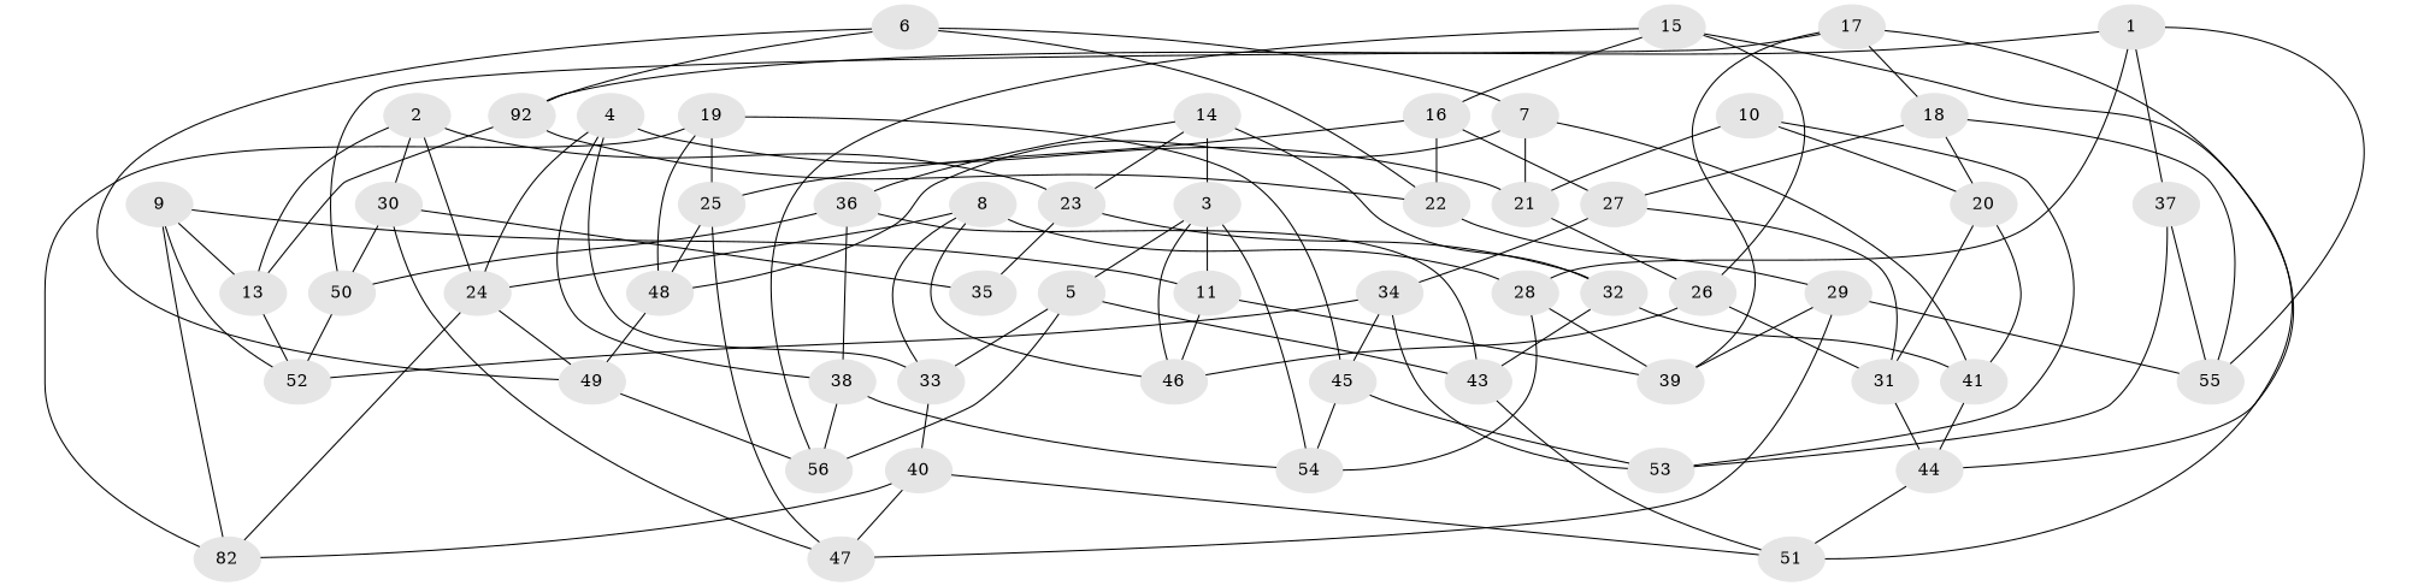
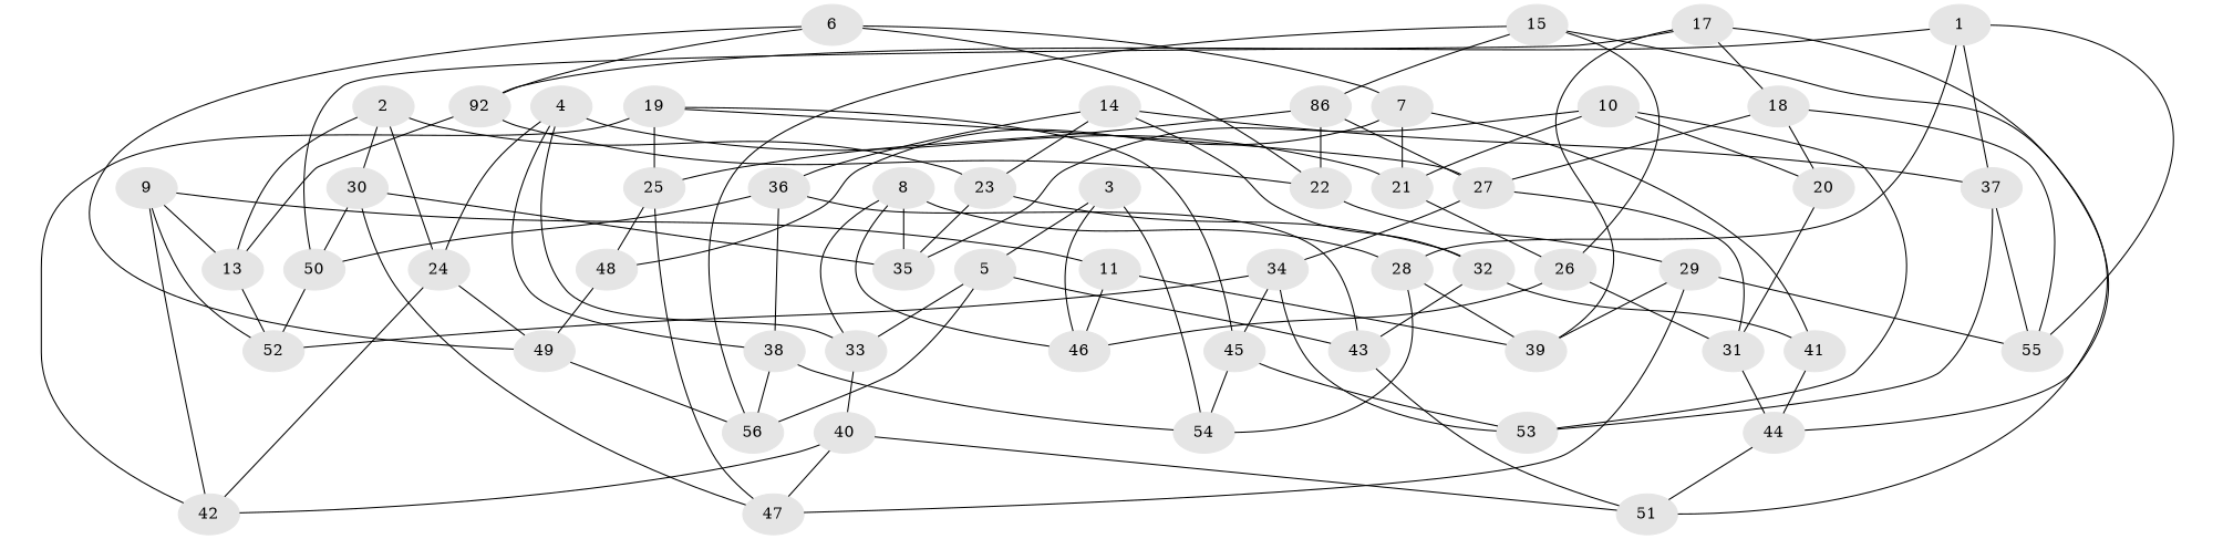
  graph {
    node [color=gray90 style=filled]
    n1 [label=92]
    1
    28
    37
    55
    13
    22
    54
    39
    53
    2
    23
    24
    30
    52
    35
    32
    49
-   42 [label=82]
+   42
    50
    47
    3
    5
    11
    46
    33
    43
    56
    4
    21
    38
    26
    40
    51
    6
    7
    41
    48
    29
    44
    8
    9
    10
    20
    31
    14
    36
    15
-   16
+   16 [label=86]
    25
    27
    34
    17
    18
    19
    45
    n1 -- 13
    n1 -- 22
    1 -- n1
    1 -- 28
    1 -- 37
    1 -- 55
    28 -- 54
    28 -- 39
    37 -- 55
    37 -- 53
    13 -- 52
    22 -- 29
    2 -- 13
    2 -- 23
    2 -- 24
    2 -- 30
    23 -- 35
    23 -- 32
    24 -- 49
    24 -- 42
    30 -- 35
    30 -- 50
    30 -- 47
    32 -- 43
    32 -- 41
    49 -- 56
    50 -- 52
    3 -- 54
    3 -- 5
-   3 -- 11
    3 -- 46
    5 -- 33
    5 -- 43
    5 -- 56
    11 -- 39
    11 -- 46
    33 -- 40
    43 -- 51
    4 -- 24
    4 -- 33
    4 -- 21
    4 -- 38
    21 -- 26
    38 -- 54
    38 -- 56
    26 -- 46
    26 -- 31
    40 -- 42
    40 -- 47
    40 -- 51
    6 -- n1
    6 -- 22
    6 -- 49
    6 -- 7
    7 -- 21
    7 -- 41
    7 -- 48
    41 -- 44
    48 -- 49
    29 -- 55
    29 -- 39
    29 -- 47
    44 -- 51
    8 -- 28
-   8 -- 24
+   8 -- 35
    8 -- 46
    8 -- 33
    9 -- 13
    9 -- 52
    9 -- 42
    9 -- 11
    10 -- 53
+   10 -- 35
    10 -- 21
    10 -- 20
-   20 -- 41
    20 -- 31
    31 -- 44
-   14 -- 3
+   14 -- 37
    14 -- 23
    14 -- 32
    14 -- 36
    36 -- 50
    36 -- 43
    36 -- 38
    15 -- 56
    15 -- 26
    15 -- 51
    15 -- 16
    16 -- 22
    16 -- 25
    16 -- 27
    25 -- 47
    25 -- 48
    27 -- 31
    27 -- 34
    34 -- 53
    34 -- 52
    34 -- 45
    17 -- 39
    17 -- 50
    17 -- 44
    17 -- 18
    18 -- 55
    18 -- 20
    18 -- 27
    19 -- 42
-   19 -- 48
+   19 -- 27
    19 -- 25
    19 -- 45
    45 -- 54
    45 -- 53
  }
